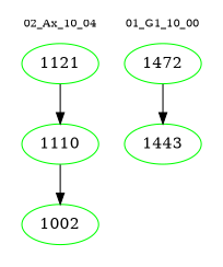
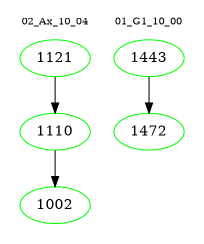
  digraph {
    node [color=green]
    edge [color=black]
    n1 [label=1121]
    n2 [label=1110]
    n3 [label=1002]
    n4 [label=1472]
    n5 [label=1443]
    subgraph cluster_1 {
      color=white
      fontsize=10
      label="02_Ax_10_04"
      n1
      n2
      n3
    }
    subgraph cluster_2 {
      color=white
      fontsize=10
      label="01_G1_10_00"
      n4
      n5
    }
    n1 -> n2
    n2 -> n3
-   n4 -> n5
+   n5 -> n4
  }
